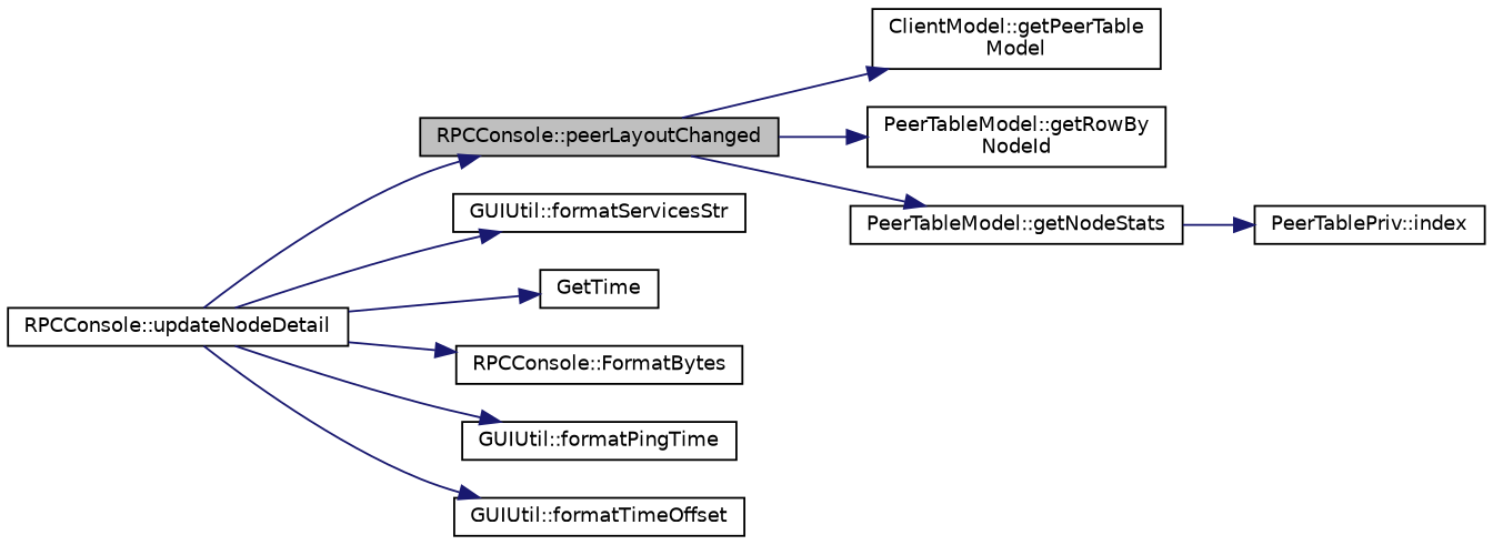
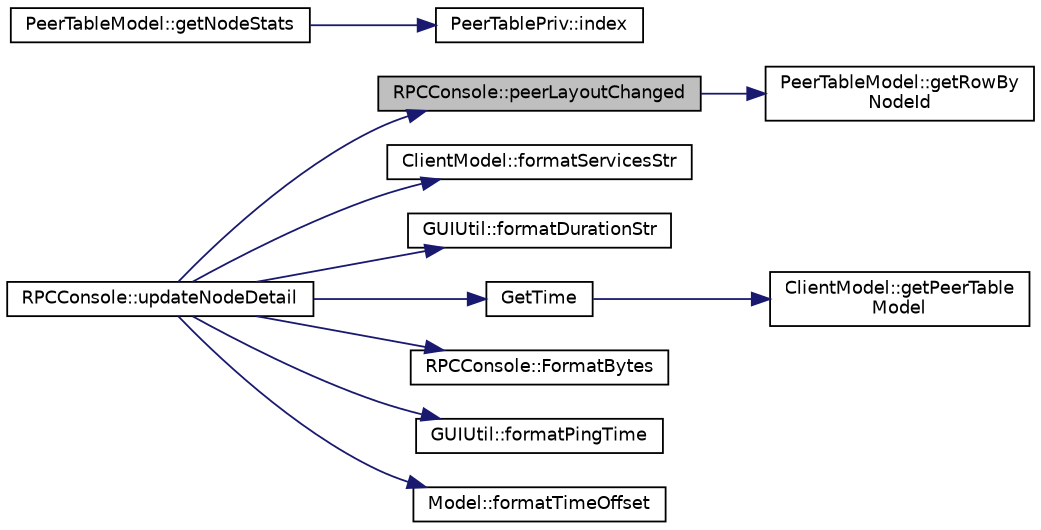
  digraph {
    rankdir=LR
    node [color=black fillcolor=white fontname=Helvetica fontsize=10 shape=record style=filled]
    edge [color=midnightblue fontname=Helvetica fontsize=10 labelfontname=Helvetica labelfontsize=10 style=solid]
    n1 [fillcolor=grey75 fontcolor=black height=0.2 label="RPCConsole::peerLayoutChanged" width=0.4]
    n2 [height=0.2 label="ClientModel::getPeerTable\lModel" width=0.4]
    n3 [height=0.2 label="PeerTableModel::getRowBy\lNodeId" width=0.4]
    n4 [height=0.2 label="PeerTableModel::getNodeStats" width=0.4]
    n5 [height=0.2 label="PeerTablePriv::index" width=0.4]
    n6 [height=0.2 label="RPCConsole::updateNodeDetail" width=0.4]
-   n7 [height=0.2 label="GUIUtil::formatServicesStr" width=0.4]
+   n7 [height=0.2 label="ClientModel::formatServicesStr" width=0.4]
+   n8 [height=0.2 label="GUIUtil::formatDurationStr" width=0.4]
    n9 [height=0.2 label=GetTime width=0.4]
    n10 [height=0.2 label="RPCConsole::FormatBytes" width=0.4]
    n11 [height=0.2 label="GUIUtil::formatPingTime" width=0.4]
-   n12 [height=0.2 label="GUIUtil::formatTimeOffset" width=0.4]
-   n1 -> n2
+   n12 [height=0.2 label="Model::formatTimeOffset" width=0.4]
+   n9 -> n2
    n1 -> n3
-   n1 -> n4
    n4 -> n5
    n6 -> n1
    n6 -> n7
+   n6 -> n8
    n6 -> n9
    n6 -> n10
    n6 -> n11
    n6 -> n12
  }
